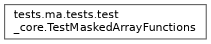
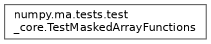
  digraph {
    rankdir=LR
-   n1 [color=grey40 fillcolor=white fontname=Helvetica fontsize=10 height=0.2 label="tests.ma.tests.test\l_core.TestMaskedArrayFunctions" shape=box style=filled width=0.4]
+   n1 [color=grey40 fillcolor=white fontname=Helvetica fontsize=10 height=0.2 label="numpy.ma.tests.test\l_core.TestMaskedArrayFunctions" shape=box style=filled width=0.4]
  }
